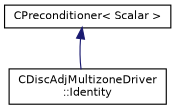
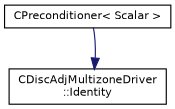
  digraph {
    rankdir=TB
    fontname="DejaVu Sans"
    node [color=black fillcolor=white fontname="DejaVu Sans" fontsize=10 shape=record style=filled]
    n1 [height=0.2 label="CPreconditioner\< Scalar \>" width=0.4]
    n2 [height=0.2 label="CDiscAdjMultizoneDriver\l::Identity" width=0.4]
-   n1 -> n2 [color=midnightblue dir=back fontname="DejaVu Sans" fontsize=10 labelfontname=Helvetica labelfontsize=10 style=solid]
+   n2 -> n1 [color=midnightblue dir=back fontname="DejaVu Sans" fontsize=10 labelfontname=Helvetica labelfontsize=10 style=solid]
  }
